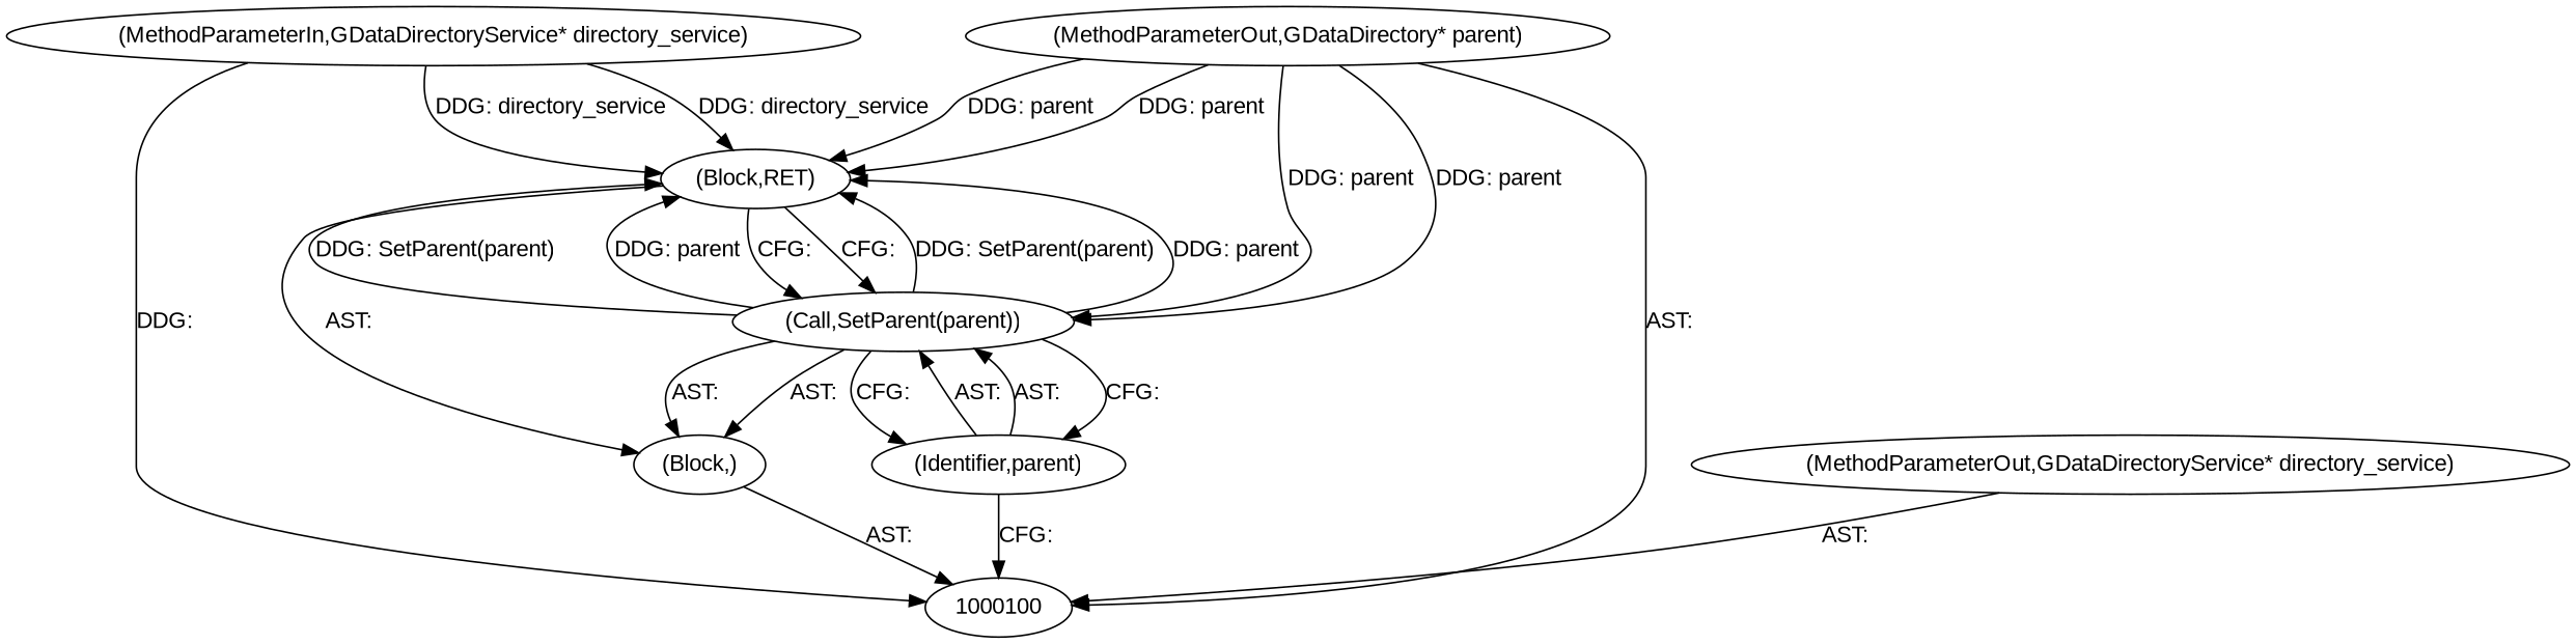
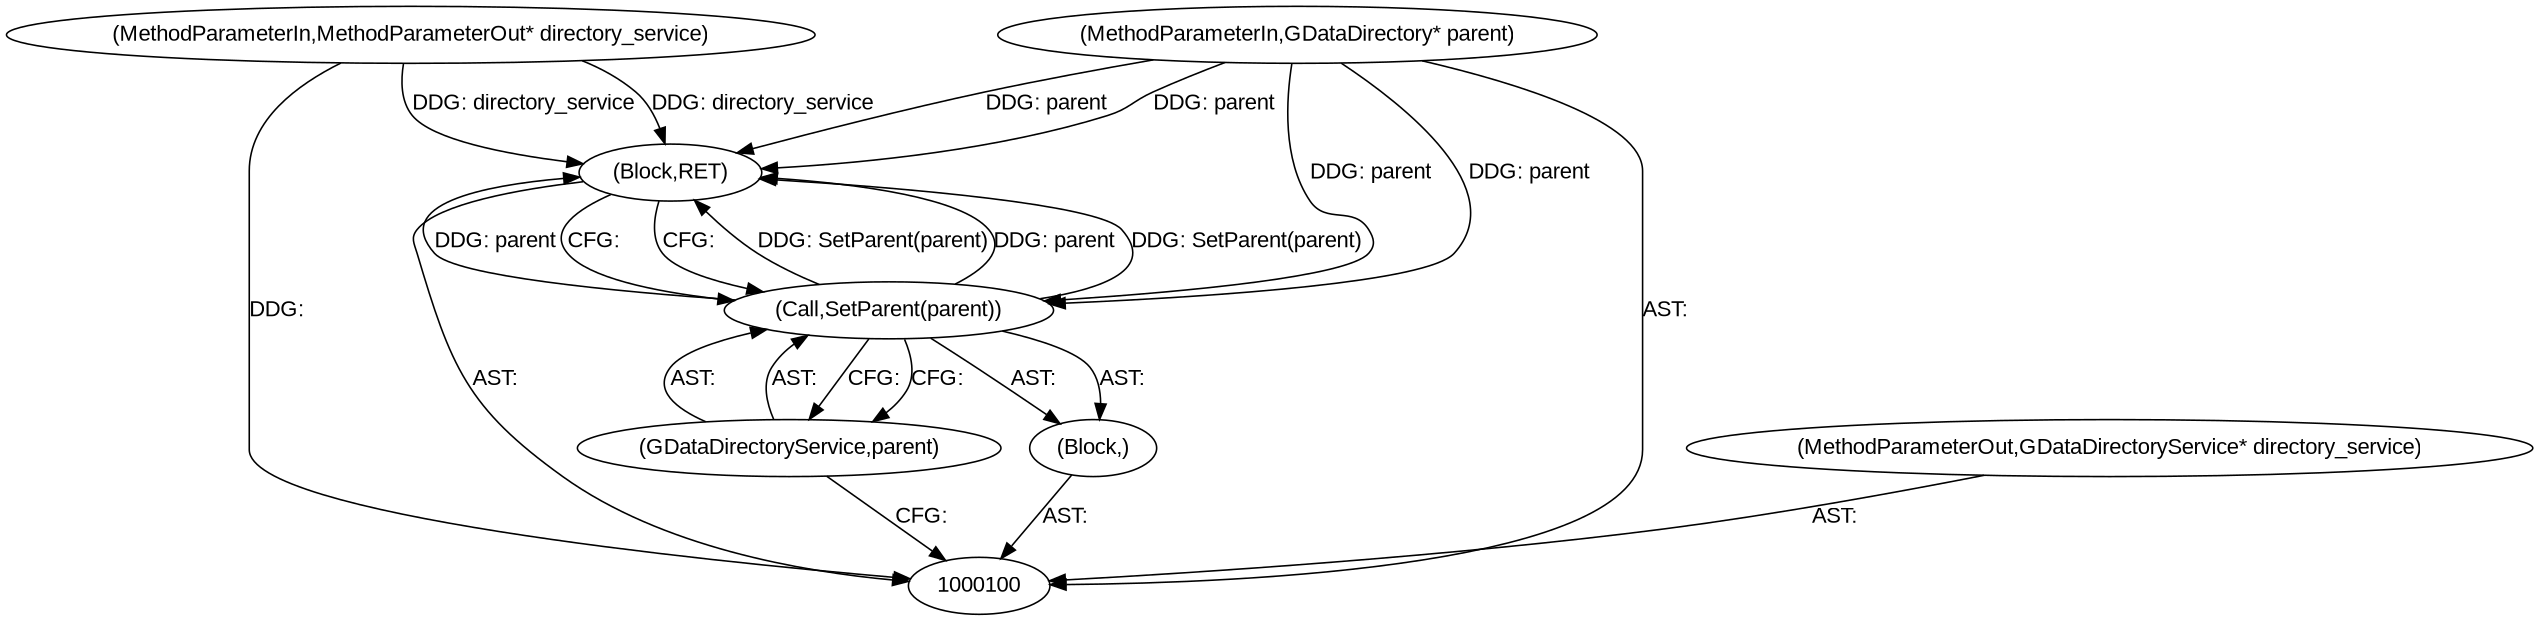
  digraph {
    fontname="Liberation Sans"
    node [fontname="Liberation Sans"]
    edge [fontname="Liberation Sans"]
    n1 [label="(Block,RET)"]
    n2 [label="(Call,SetParent(parent))"]
    1000100
    n4 [label="(Block,)"]
-   n5 [label="(Identifier,parent)"]
-   n6 [label="(MethodParameterOut,GDataDirectory* parent)"]
-   n7 [label="(MethodParameterIn,GDataDirectoryService* directory_service)"]
+   n5 [label="(GDataDirectoryService,parent)"]
+   n6 [label="(MethodParameterIn,GDataDirectory* parent)"]
+   n7 [label="(MethodParameterIn,MethodParameterOut* directory_service)"]
    n8 [label="(MethodParameterOut,GDataDirectoryService* directory_service)"]
    n1 -> n2 [label="CFG: "]
    n1 -> n2 [label="CFG: "]
-   n1 -> n4 [label="AST: "]
+   n1 -> 1000100 [label="AST: "]
    n2 -> n1 [label="DDG: SetParent(parent)"]
    n2 -> n1 [label="DDG: parent"]
    n2 -> n1 [label="DDG: SetParent(parent)"]
    n2 -> n1 [label="DDG: parent"]
    n2 -> n4 [label="AST: "]
    n2 -> n4 [label="AST: "]
    n2 -> n5 [label="CFG: "]
    n2 -> n5 [label="CFG: "]
    n4 -> 1000100 [label="AST: "]
    n5 -> n2 [label="AST: "]
    n5 -> n2 [label="AST: "]
    n5 -> 1000100 [label="CFG: "]
    n6 -> n1 [label="DDG: parent"]
    n6 -> n1 [label="DDG: parent"]
    n6 -> n2 [label="DDG: parent"]
    n6 -> n2 [label="DDG: parent"]
    n6 -> 1000100 [label="AST: "]
    n7 -> n1 [label="DDG: directory_service"]
    n7 -> n1 [label="DDG: directory_service"]
    n7 -> 1000100 [label="DDG: "]
    n8 -> 1000100 [label="AST: "]
  }
